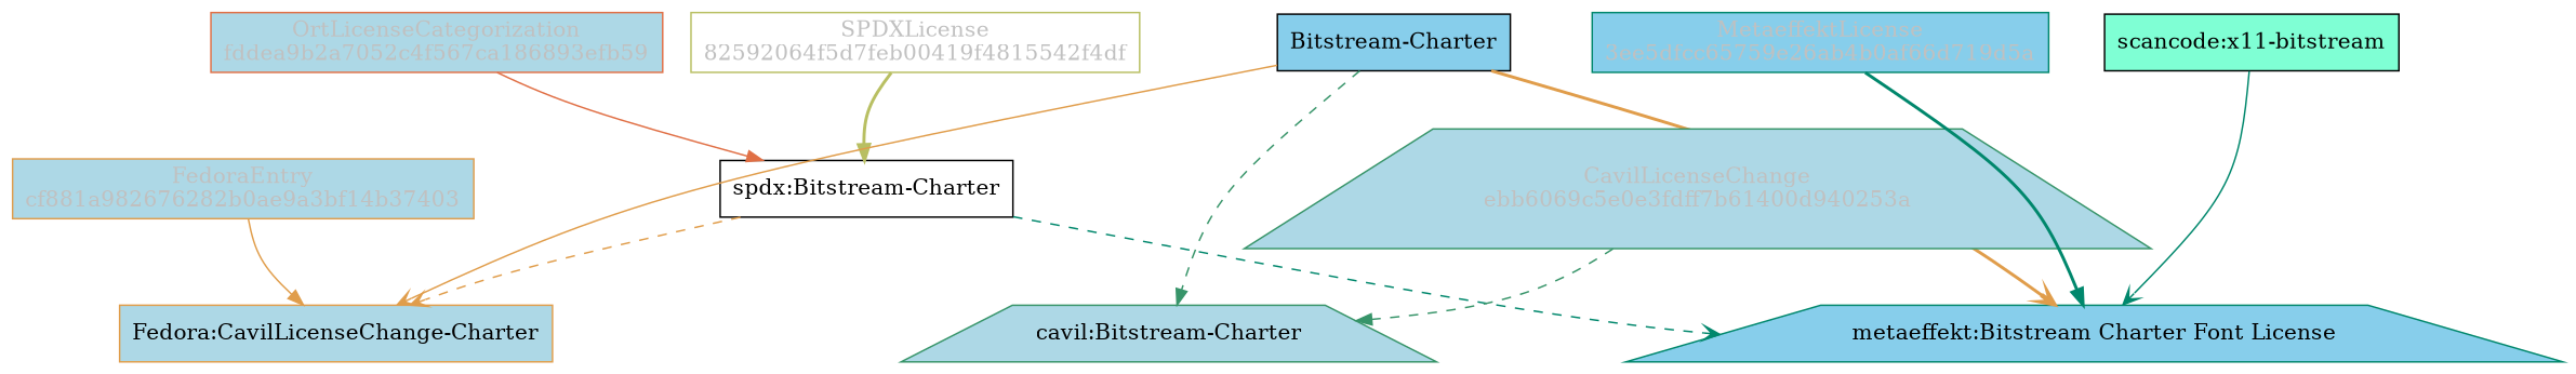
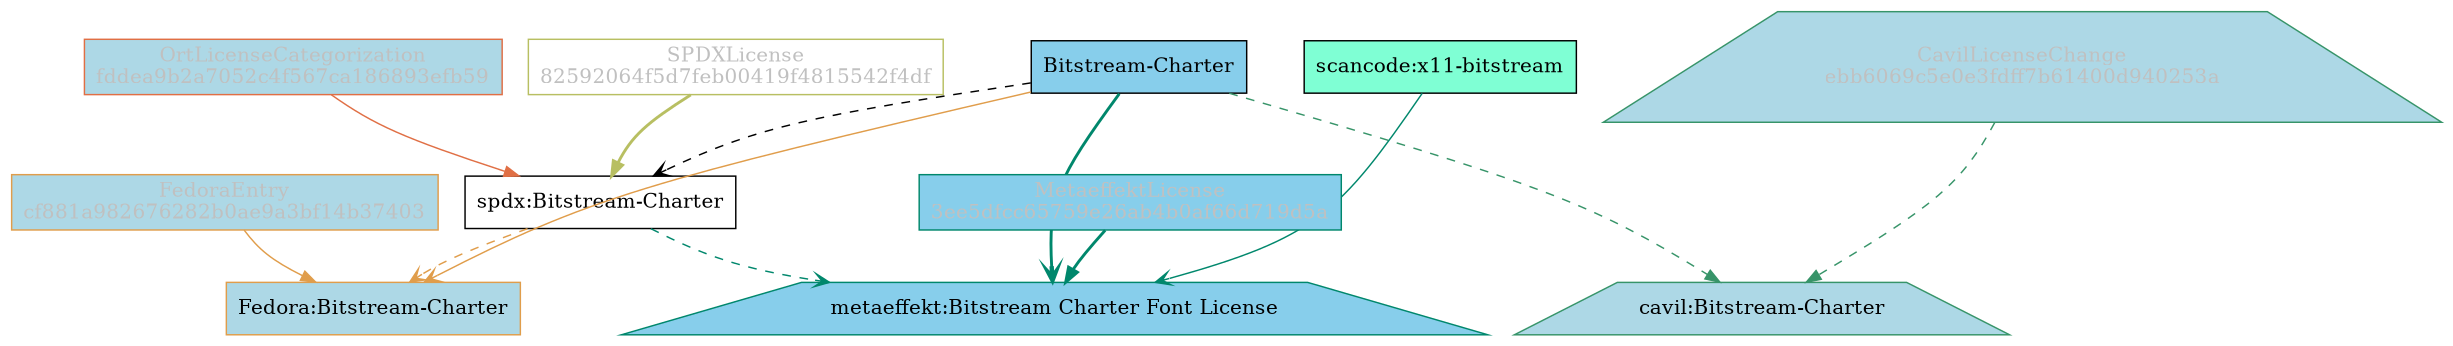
  strict digraph {
    splines=curved
    node [fillcolor=lightblue shape=box style=filled]
    edge [color="#00876c" style=dashed weight=0.5 arrowhead=vee]
    n1 [color="#b8bf62" fillcolor=white fontcolor=gray label="SPDXLicense\n82592064f5d7feb00419f4815542f4df"]
    n2 [fillcolor=white label="spdx:Bitstream-Charter"]
-   n3 [color="#e09d4b" label="Fedora:CavilLicenseChange-Charter"]
+   n3 [color="#e09d4b" label="Fedora:Bitstream-Charter"]
    n4 [color="#00876c" fillcolor=skyblue label="metaeffekt:Bitstream Charter Font License" shape=trapezium]
    n5 [fillcolor=skyblue label="Bitstream-Charter"]
    n6 [color="#379469" label="cavil:Bitstream-Charter" shape=trapezium]
    n7 [color="#e09d4b" fontcolor=gray label="FedoraEntry\ncf881a982676282b0ae9a3bf14b37403"]
    n8 [fillcolor=aquamarine label="scancode:x11-bitstream"]
    n9 [color="#e06f45" fontcolor=gray label="OrtLicenseCategorization\nfddea9b2a7052c4f567ca186893efb59"]
    n10 [color="#379469" fontcolor=gray label="CavilLicenseChange\nebb6069c5e0e3fdff7b61400d940253a" shape=trapezium]
    n11 [color="#00876c" fillcolor=skyblue fontcolor=gray label="MetaeffektLicense\n3ee5dfcc65759e26ab4b0af66d719d5a"]
    n1 -> n2 [color="#b8bf62" style=bold arrowhead=""]
    n2 -> n3 [color="#e09d4b" weight=0.7]
    n2 -> n4 [weight=0.7]
+   n5 -> n2 [weight=0.7 color=""]
    n5 -> n3 [color="#e09d4b" style=solid weight=0.7]
-   n5 -> n4 [color="#e09d4b" style=bold]
+   n5 -> n4 [style=bold]
    n5 -> n6 [arrowhead=normal color="#379469" weight=0.7]
    n7 -> n3 [color="#e09d4b" style=solid arrowhead=""]
    n8 -> n4 [style=solid]
    n9 -> n2 [color="#e06f45" style=solid arrowhead=""]
    n10 -> n6 [color="#379469" arrowhead=""]
    n11 -> n4 [style=bold arrowhead=""]
  }
